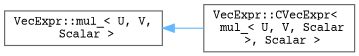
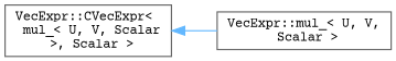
  digraph {
    rankdir=LR
    fontname="Courier Prime"
    node [color=grey40 fillcolor=white fontname="Courier Prime" fontsize=10 shape=box style=filled]
    n1 [height=0.2 label="VecExpr::CVecExpr\<\l mul_\< U, V, Scalar\l \>, Scalar \>" width=0.4]
    n2 [height=0.2 label="VecExpr::mul_\< U, V,\l Scalar \>" width=0.4]
-   n2 -> n1 [color=steelblue1 dir=back fontname="Courier Prime" fontsize=10 labelfontname=Helvetica labelfontsize=10 style=solid]
+   n1 -> n2 [color=steelblue1 dir=back fontname="Courier Prime" fontsize=10 labelfontname=Helvetica labelfontsize=10 style=solid]
  }
